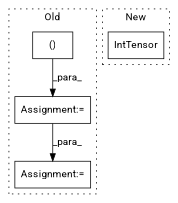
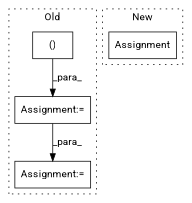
  digraph {
    fontname=Roboto
    node [a=7 l=1 shape=box fontname=Roboto]
    edge [fontname=Roboto]
    n1 [a=106 l=89 label="()" s=4502]
    n2 [label="Assignment:=" s=4754]
    n3 [label="Assignment:=" s=4462]
-   n4 [a=32 l="10,1" label=IntTensor s="4983,5019"]
+   n4 [a=32 l="10,1" label=Assignment s="4983,5019"]
    subgraph cluster_1 {
      label=Old
      style=dotted
      n1
      n2
      n3
    }
    subgraph cluster_2 {
      label=New
      style=dotted
      n4
    }
    n1 -> n3 [label=_para_]
    n3 -> n2 [label=_para_]
  }
